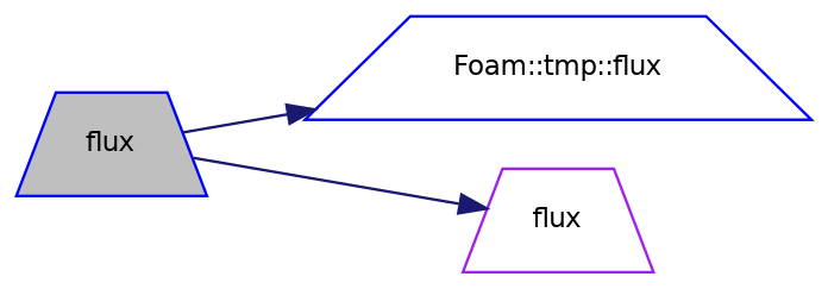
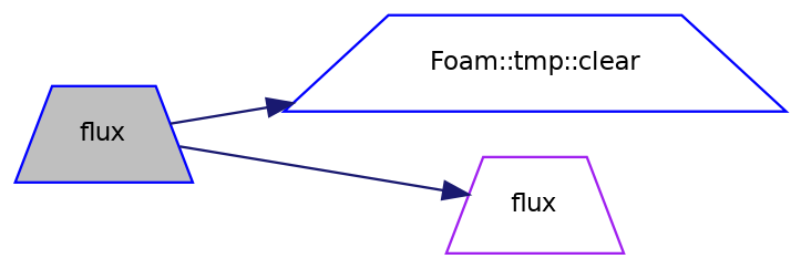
  digraph {
    rankdir=LR
    fontname="DejaVu Sans"
    node [color=blue fontname="DejaVu Sans" fontsize=10 shape=trapezium]
    edge [color=midnightblue fontname="DejaVu Sans" fontsize=10 labelfontname=Helvetica labelfontsize=10 style=solid]
    n1 [fillcolor=grey75 fontcolor=black height=0.2 label=flux style=filled width=0.4]
-   n2 [height=0.2 label="Foam::tmp::flux" width=0.4]
+   n2 [height=0.2 label="Foam::tmp::clear" width=0.4]
    n3 [color=purple height=0.2 label=flux width=0.4]
    n1 -> n2
    n1 -> n3
  }
